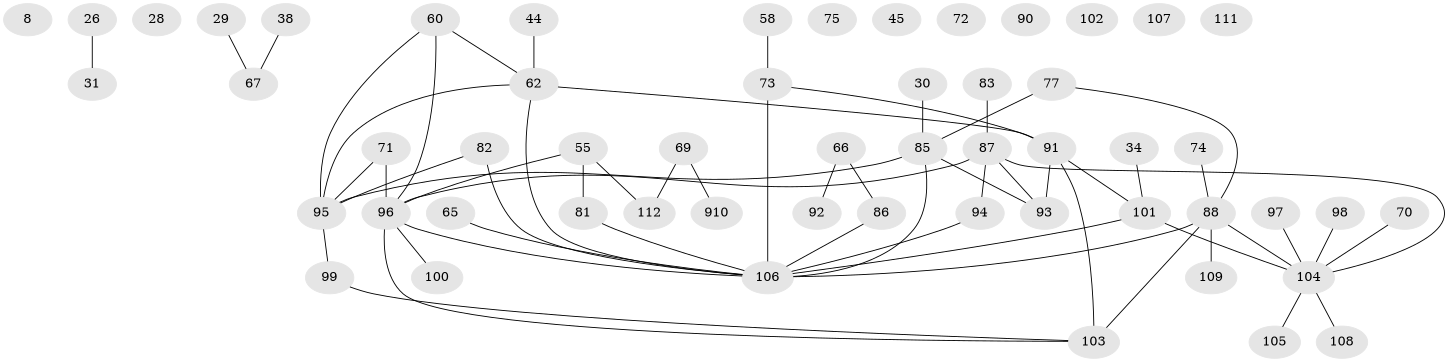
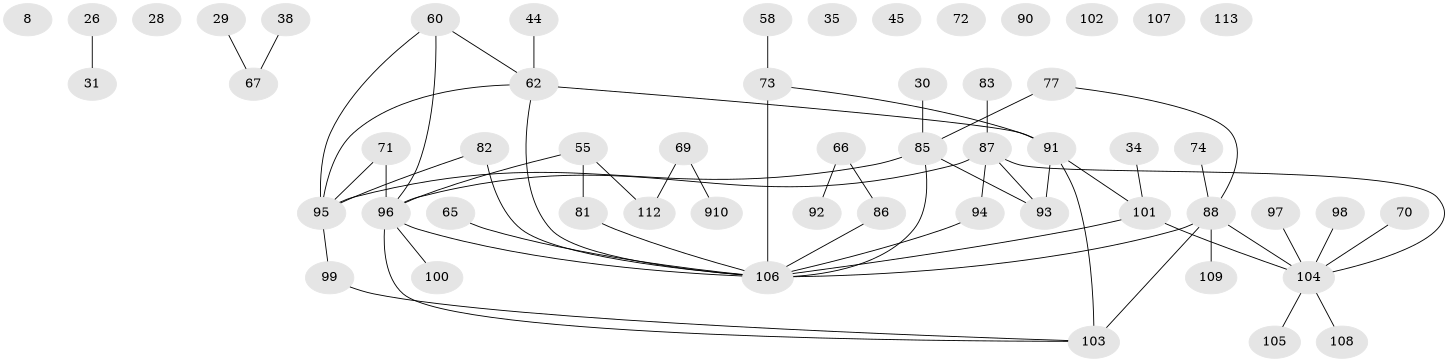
  graph {
    node [color=gray90 style=filled]
    8
    26
    31
    28
    29
    67
    85 [super="+78"]
    95
    106 [super="+3+46+89"]
    93 [super="+40+42"]
    30
    101 [super="+33"]
    104 [super="+84"]
    34
-   35 [label=75]
+   35
    38 [super="+13"]
    44
    62
    91 [super="+51+49+53"]
    45
    55 [super="+24"]
    81 [super="+39+41"]
    96 [super="+56+59+61+79"]
    112 [super="+25+36"]
    103 [super="+80"]
    100
    73 [super="+50"]
    58
    60 [super="+19+57"]
    99 [super="+76"]
    65
    66 [super="+2"]
    86 [super="+7+52"]
    92
    69
    n36 [label=910]
    105
    108
    70
    71
    72 [super="+10"]
    83 [super="+23"]
    87 [super="+47+68"]
    88 [super="+15+64"]
    74
    109
    77 [super="+14+54+75"]
    82
    94 [super="+63"]
    90
    97
    98
    102
    107
-   111
+   113
    26 -- 31
    29 -- 67
    85 -- 95 [weight=2]
    85 -- 106
    85 -- 93 [weight=2]
    95 -- 99
    30 -- 85
    101 -- 106
    101 -- 104
    104 -- 105
    104 -- 108
    34 -- 101
    38 -- 67
    44 -- 62
    62 -- 95
    62 -- 106
    62 -- 91 [weight=2]
    91 -- 93
    91 -- 101
    91 -- 103
    55 -- 81
    55 -- 96
    55 -- 112
    81 -- 106
    96 -- 106
    96 -- 103
    96 -- 100
    73 -- 106 [weight=3]
    73 -- 91
    58 -- 73
    60 -- 95
    60 -- 62
    60 -- 96
    99 -- 103
    65 -- 106
    66 -- 86
    66 -- 92
    86 -- 106
    69 -- 112
    69 -- n36
    70 -- 104
    71 -- 95
    71 -- 96
    83 -- 87
    87 -- 93
    87 -- 104
    87 -- 96
    87 -- 94
    88 -- 106
    88 -- 104
    88 -- 103 [weight=2]
    88 -- 109 [weight=2]
    74 -- 88
    77 -- 85 [weight=2]
    77 -- 88
    82 -- 95
    82 -- 106
    94 -- 106
    97 -- 104
    98 -- 104
  }
